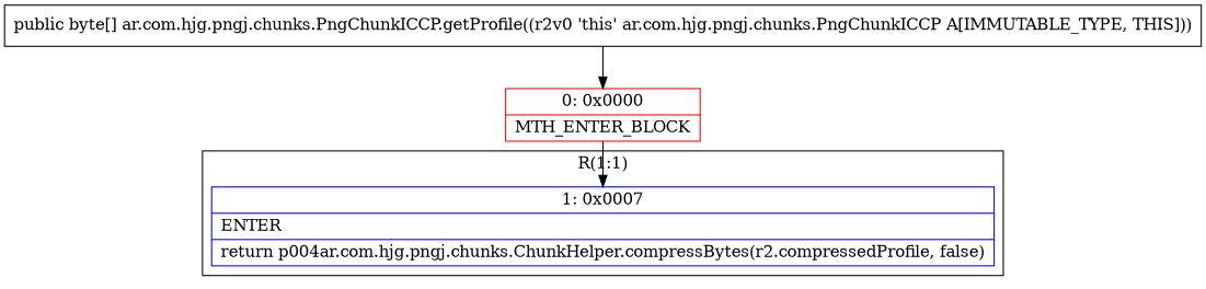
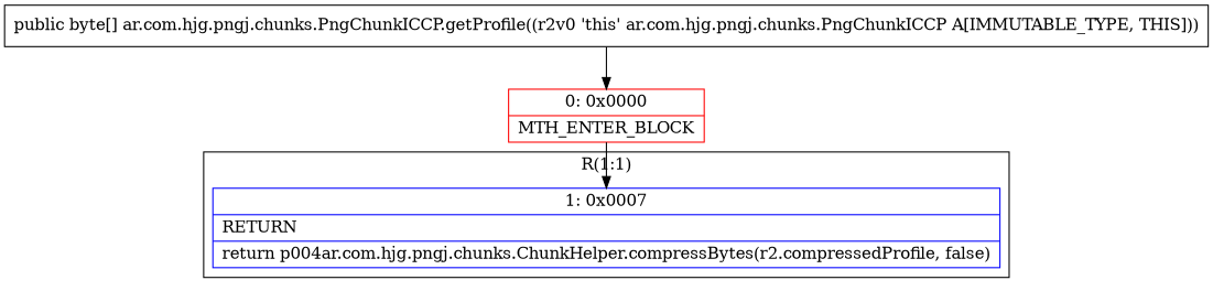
  digraph {
    node [shape=record]
-   n1 [color=blue label="{1\:\ 0x0007|ENTER\l|return p004ar.com.hjg.pngj.chunks.ChunkHelper.compressBytes(r2.compressedProfile, false)\l}"]
+   n1 [color=blue label="{1\:\ 0x0007|RETURN\l|return p004ar.com.hjg.pngj.chunks.ChunkHelper.compressBytes(r2.compressedProfile, false)\l}"]
    n2 [color=red label="{0\:\ 0x0000|MTH_ENTER_BLOCK\l}"]
    n3 [label="{public byte[] ar.com.hjg.pngj.chunks.PngChunkICCP.getProfile((r2v0 'this' ar.com.hjg.pngj.chunks.PngChunkICCP A[IMMUTABLE_TYPE, THIS])) }"]
    subgraph cluster_1 {
      label="R(1:1)"
      n1
    }
    n2 -> n1
    n3 -> n2
  }
